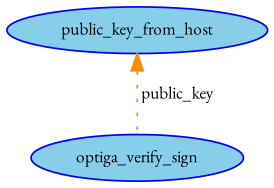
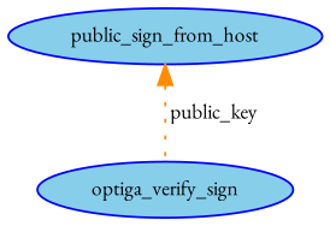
  digraph {
    fontname="EB Garamond"
    node [color=blue fillcolor=skyblue fontname="EB Garamond" fontsize=10 shape=ellipse style=filled]
    n1 [fontcolor=black height=0.2 label=optiga_verify_sign width=0.4]
-   n2 [height=0.2 label=public_key_from_host width=0.4]
+   n2 [height=0.2 label=public_sign_from_host width=0.4]
    n2 -> n1 [color=darkorange dir=back fontname="EB Garamond" fontsize=10 label=" public_key" labelfontname=Helvetica labelfontsize=10 style=dotted]
  }
